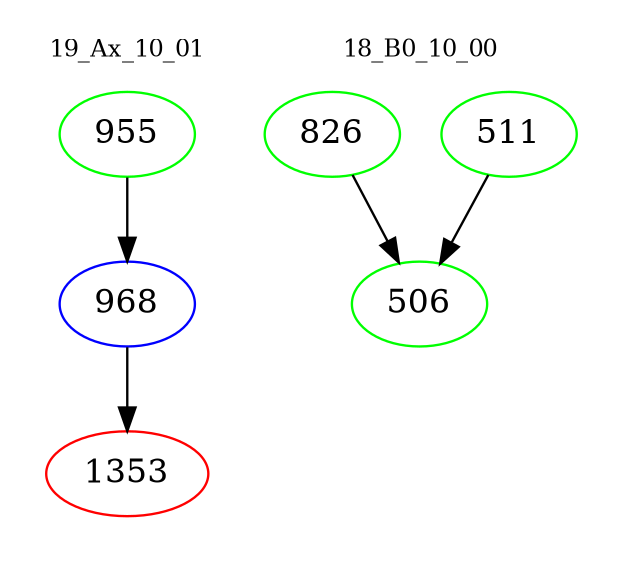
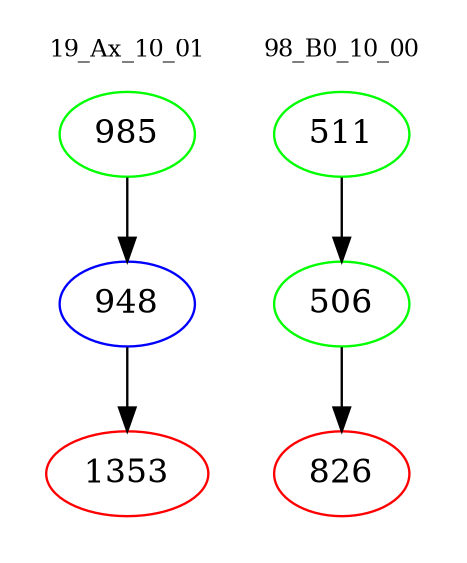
  digraph {
    node [color=green]
    edge [color=black]
-   n1 [label=955]
-   n2 [color=blue label=968]
+   n1 [label=985]
+   n2 [color=blue label=948]
    n3 [color=red label=1353]
    n4 [label=511]
    n5 [label=506]
-   n6 [label=826]
+   n6 [color=red label=826]
    subgraph cluster_1 {
      color=white
      fontsize=10
      label="19_Ax_10_01"
      n1
      n2
      n3
    }
    subgraph cluster_2 {
      color=white
      fontsize=10
-     label="18_B0_10_00"
+     label="98_B0_10_00"
      n4
      n5
      n6
    }
    n1 -> n2
    n2 -> n3
    n4 -> n5
-   n6 -> n5
+   n5 -> n6
  }
